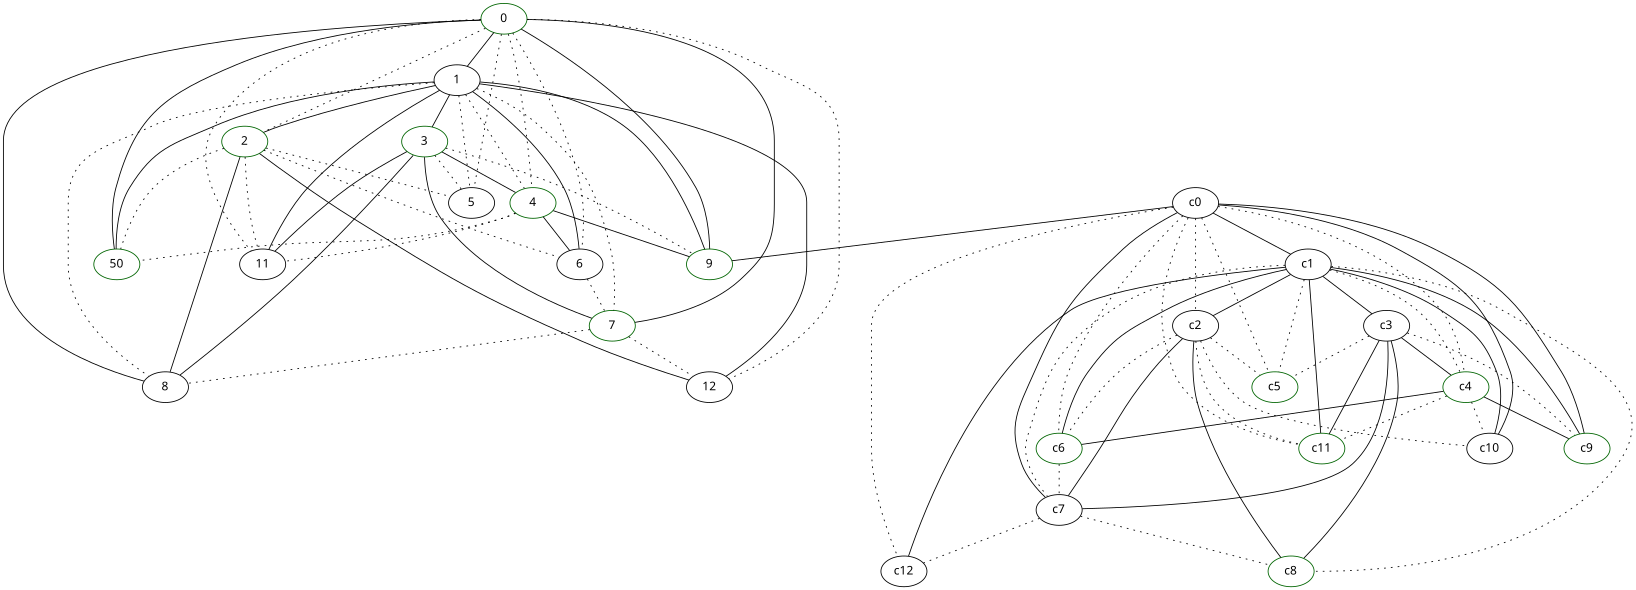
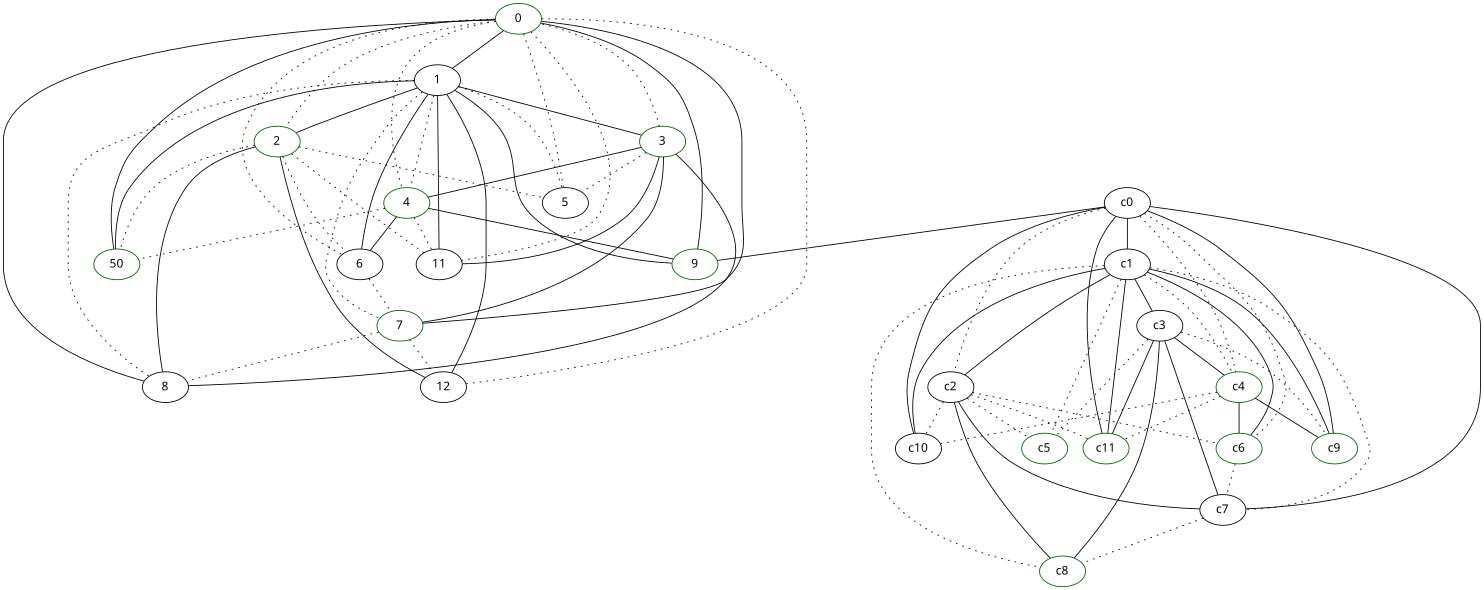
  graph {
    fontname="Noto Sans"
    node [color=darkgreen fontname="Noto Sans"]
    edge [fontname="Noto Sans" style=dotted]
    n1 [label=0]
    n2 [color=black label=1]
    n3 [label=2]
    n4 [label=4]
    n5 [color=black label=5]
    n6 [color=black label=6]
    n7 [label=7]
    n8 [color=black label=8]
    n9 [label=9]
    n10 [label=50]
    n11 [color=black label=11]
    n12 [color=black label=12]
    n13 [label=3]
    c0 [color=black]
    c1 [color=black]
    c2 [color=black]
    c4
    c5
    c6
    c7 [color=black]
    c9
    c10 [color=black]
    c11
-   c12 [color=black]
    c8
    c3 [color=black]
    n1 -- n2 [style=""]
    n1 -- n3
    n1 -- n4
    n1 -- n5
    n1 -- n6
    n1 -- n7 [style=""]
    n1 -- n8 [style=""]
    n1 -- n9 [style=""]
    n1 -- n10 [style=""]
    n1 -- n11
    n1 -- n12
    n2 -- n3 [style=""]
    n2 -- n4
    n2 -- n5
    n2 -- n6 [style=""]
    n2 -- n7
    n2 -- n8
    n2 -- n9 [style=""]
    n2 -- n10 [style=""]
    n2 -- n11 [style=""]
    n2 -- n12 [style=""]
    n2 -- n13 [style=""]
    n3 -- n5
    n3 -- n6
    n3 -- n8 [style=""]
    n3 -- n10
    n3 -- n11
    n3 -- n12 [style=""]
    n4 -- n6 [style=""]
    n4 -- n9 [style=""]
    n4 -- n10
    n4 -- n11
    n6 -- n7
    n7 -- n8
    n7 -- n12
    n13 -- n4 [style=""]
    n13 -- n5
    n13 -- n7 [style=""]
    n13 -- n8 [style=""]
-   n13 -- n9
+   n13 -- n1
    n13 -- n11 [style=""]
    c0 -- n9 [style=""]
    c0 -- c1 [style=""]
    c0 -- c2
    c0 -- c4
-   c0 -- c5
    c0 -- c6
    c0 -- c7 [style=""]
    c0 -- c9 [style=""]
    c0 -- c10 [style=""]
-   c0 -- c11
-   c0 -- c12
+   c0 -- c11 [style=solid]
    c1 -- c2 [style=""]
    c1 -- c4
    c1 -- c5
    c1 -- c6 [style=""]
    c1 -- c7
    c1 -- c9 [style=""]
    c1 -- c10 [style=""]
    c1 -- c11 [style=""]
-   c1 -- c12 [style=""]
    c1 -- c8
    c1 -- c3 [style=""]
    c2 -- c5
    c2 -- c6
    c2 -- c7 [style=""]
    c2 -- c10
    c2 -- c11
    c2 -- c8 [style=""]
    c4 -- c6 [style=""]
    c4 -- c9 [style=""]
    c4 -- c10
    c4 -- c11
    c6 -- c7
-   c7 -- c12
    c7 -- c8
    c3 -- c4 [style=""]
    c3 -- c5
    c3 -- c7 [style=""]
    c3 -- c9
    c3 -- c11 [style=""]
    c3 -- c8 [style=""]
  }
